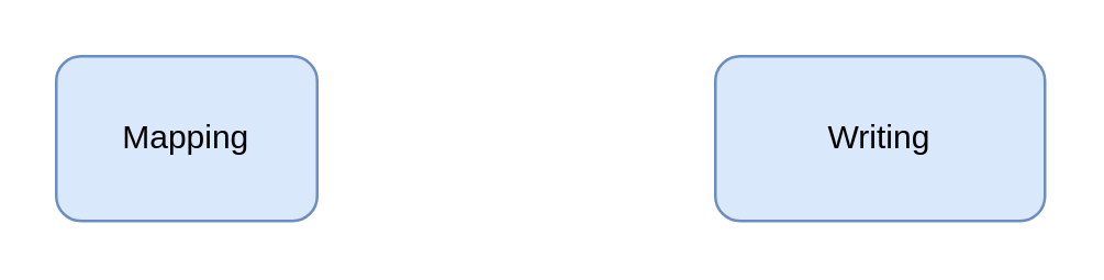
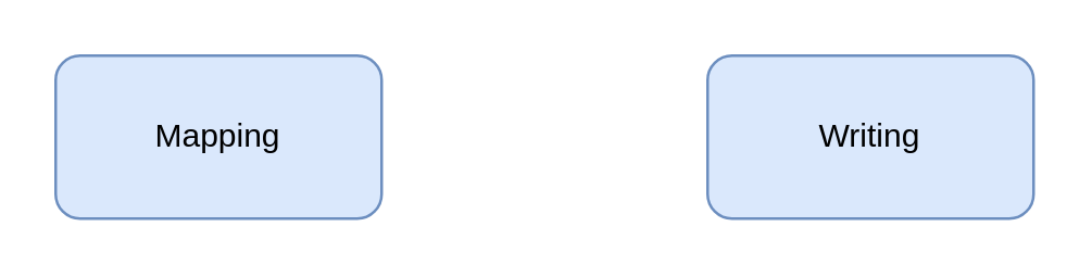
  <mxCell id="0" />
  <mxCell id="1" parent="0" />
- <mxCell id="2" value="Mapping" style="rounded=1;whiteSpace=wrap;html=1;fillColor=#dae8fc;strokeColor=#6c8ebf;" vertex="1" parent="1"><mxGeometry x="20" y="20" width="95" height="60" as="geometry" /></mxCell>
+ <mxCell id="2" value="Mapping" style="rounded=1;whiteSpace=wrap;html=1;fillColor=#dae8fc;strokeColor=#6c8ebf;" vertex="1" parent="1"><mxGeometry x="20" y="20" width="120" height="60" as="geometry" /></mxCell>
  <mxCell id="3" value="Writing" style="rounded=1;whiteSpace=wrap;html=1;fillColor=#dae8fc;strokeColor=#6c8ebf;" vertex="1" parent="1"><mxGeometry x="260" y="20" width="120" height="60" as="geometry" /></mxCell>
